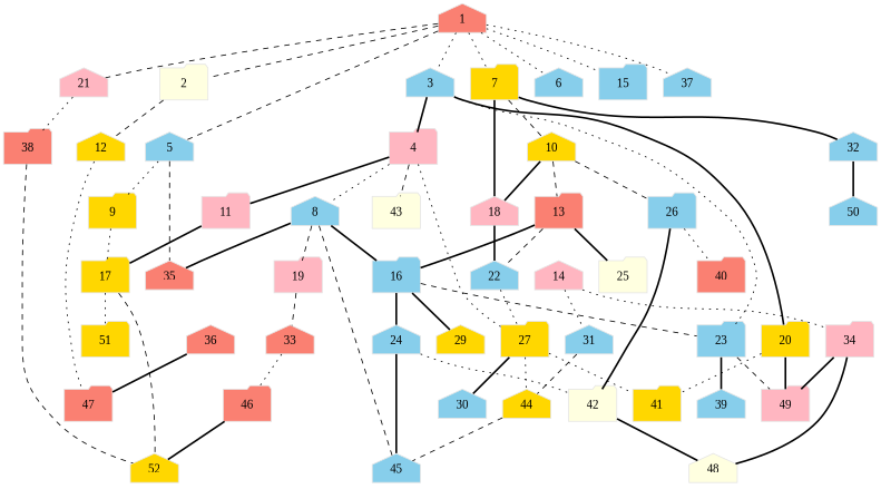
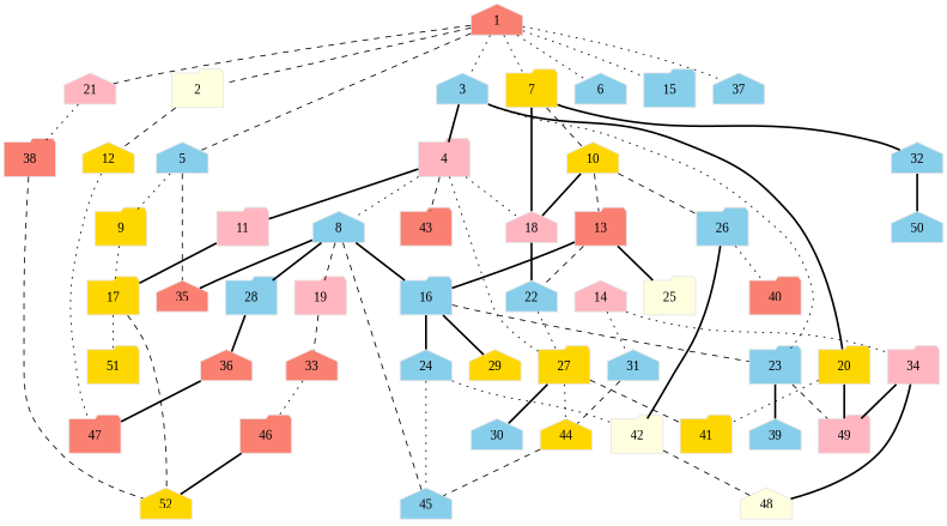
  graph {
    fontname="Liberation Serif"
    node [color=gray90 fillcolor=skyblue fontname="Liberation Serif" shape=house style=filled]
    edge [fontname="Liberation Serif" style=bold]
    1 [fillcolor=salmon]
    2 [fillcolor=lightyellow shape=folder]
    3
    5
    6
    7 [fillcolor=gold shape=folder]
    15 [shape=folder]
    21 [fillcolor=lightpink]
    37
    12 [fillcolor=gold]
    4 [fillcolor=lightpink shape=folder]
    20 [fillcolor=gold shape=folder]
    23 [shape=folder]
    9 [fillcolor=gold shape=folder]
    35 [fillcolor=salmon]
    18 [fillcolor=lightpink]
    10 [fillcolor=gold]
    32
    38 [fillcolor=salmon shape=folder]
    47 [fillcolor=salmon shape=folder]
    8
    11 [fillcolor=lightpink shape=folder]
    27 [fillcolor=gold shape=folder]
-   43 [fillcolor=lightyellow shape=folder]
+   43 [fillcolor=salmon shape=folder]
    41 [fillcolor=gold shape=folder]
    49 [fillcolor=lightpink shape=folder]
    39
    16 [shape=folder]
    19 [fillcolor=lightpink shape=folder]
+   28 [shape=folder]
    45
    17 [fillcolor=gold shape=folder]
    22
    30
    44 [fillcolor=gold]
    14 [fillcolor=lightpink]
    31
    34 [fillcolor=lightpink shape=folder]
    13 [fillcolor=salmon shape=folder]
    26 [shape=folder]
    50
    24
    29 [fillcolor=gold]
    33 [fillcolor=salmon]
    36 [fillcolor=salmon]
    51 [fillcolor=gold shape=folder]
    52 [fillcolor=gold]
    25 [fillcolor=lightyellow shape=folder]
    42 [fillcolor=lightyellow shape=folder]
    40 [fillcolor=salmon shape=folder]
    48 [fillcolor=lightyellow]
    46 [fillcolor=salmon shape=folder]
    1 -- 2 [style=dashed]
    1 -- 3 [style=dotted]
    1 -- 5 [style=dashed]
    1 -- 6 [style=dotted]
    1 -- 7 [style=dotted]
    1 -- 15 [style=dotted]
    1 -- 21 [style=dashed]
    1 -- 37 [style=dotted]
    2 -- 12 [style=dashed]
    3 -- 4
    3 -- 20
    3 -- 23 [style=dotted]
    5 -- 9 [style=dotted]
    5 -- 35 [style=dashed]
    7 -- 18
    7 -- 10 [style=dashed]
    7 -- 32
    21 -- 38 [style=dotted]
    12 -- 47 [style=dotted]
+   4 -- 18 [style=dotted]
    4 -- 8 [style=dotted]
    4 -- 11
    4 -- 27 [style=dotted]
    4 -- 43 [style=dashed]
    20 -- 41 [style=dotted]
    20 -- 49
    23 -- 49 [style=dashed]
    23 -- 39
    9 -- 17 [style=dotted]
    18 -- 22
    10 -- 18
    10 -- 13 [style=dashed]
    10 -- 26 [style=dashed]
    32 -- 50
    38 -- 52 [style=dashed]
    8 -- 35
    8 -- 16
    8 -- 19 [style=dashed]
+   8 -- 28
    8 -- 45 [style=dashed]
    11 -- 17
-   27 -- 41 [style=dotted]
+   27 -- 41 [style=dashed]
    27 -- 30
    27 -- 44 [style=dotted]
    16 -- 23 [style=dashed]
    16 -- 24
    16 -- 29
    19 -- 33 [style=dashed]
+   28 -- 36
    17 -- 51 [style=dotted]
    17 -- 52 [style=dashed]
    22 -- 27 [style=dotted]
    44 -- 45 [style=dashed]
    14 -- 31 [style=dotted]
    14 -- 34 [style=dotted]
    31 -- 44 [style=dashed]
    34 -- 49
    34 -- 48
    13 -- 16
    13 -- 22 [style=dashed]
    13 -- 25
    26 -- 42
    26 -- 40 [style=dotted]
-   24 -- 45
+   24 -- 45 [style=dotted]
    24 -- 42 [style=dotted]
    33 -- 46 [style=dotted]
    36 -- 47
-   42 -- 48
+   42 -- 48 [style=dashed]
    46 -- 52
  }
